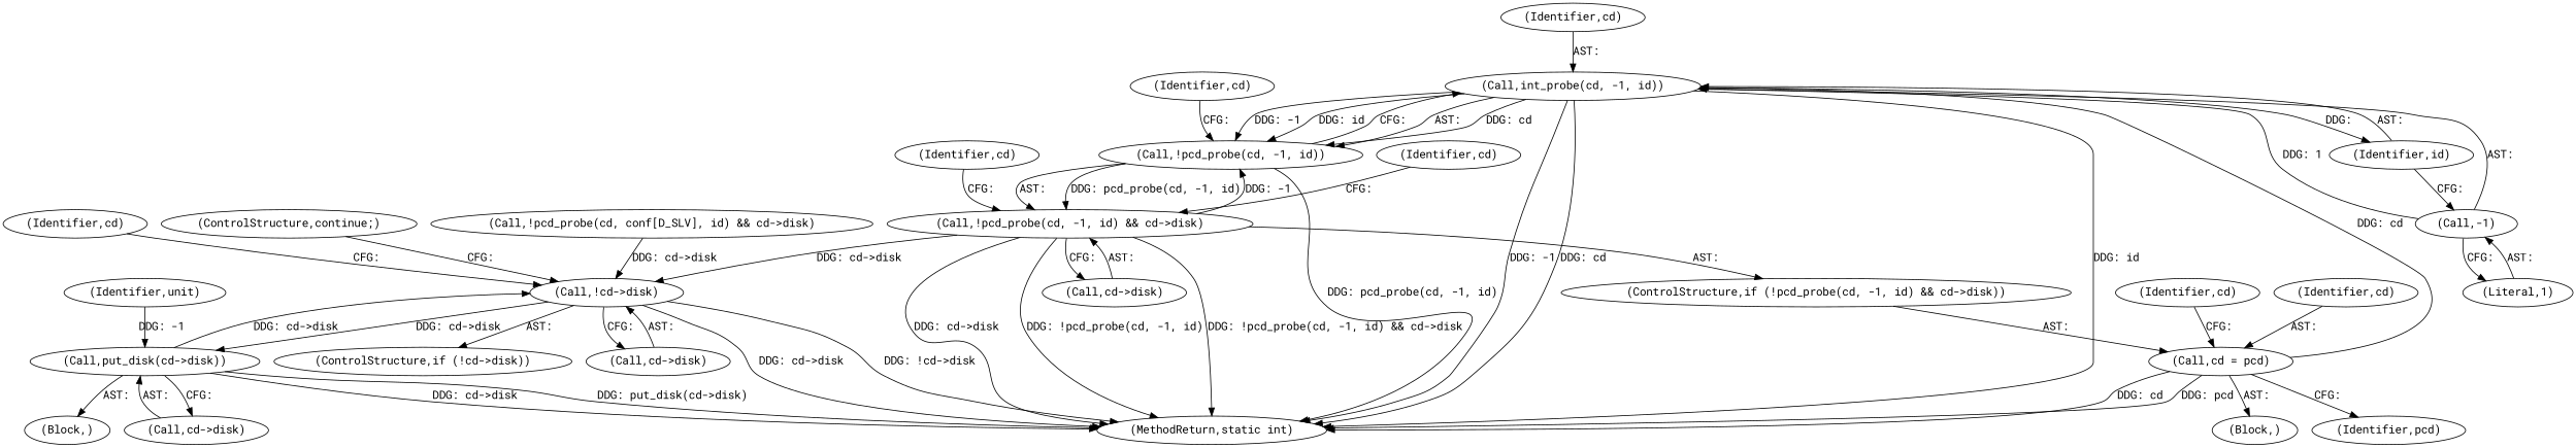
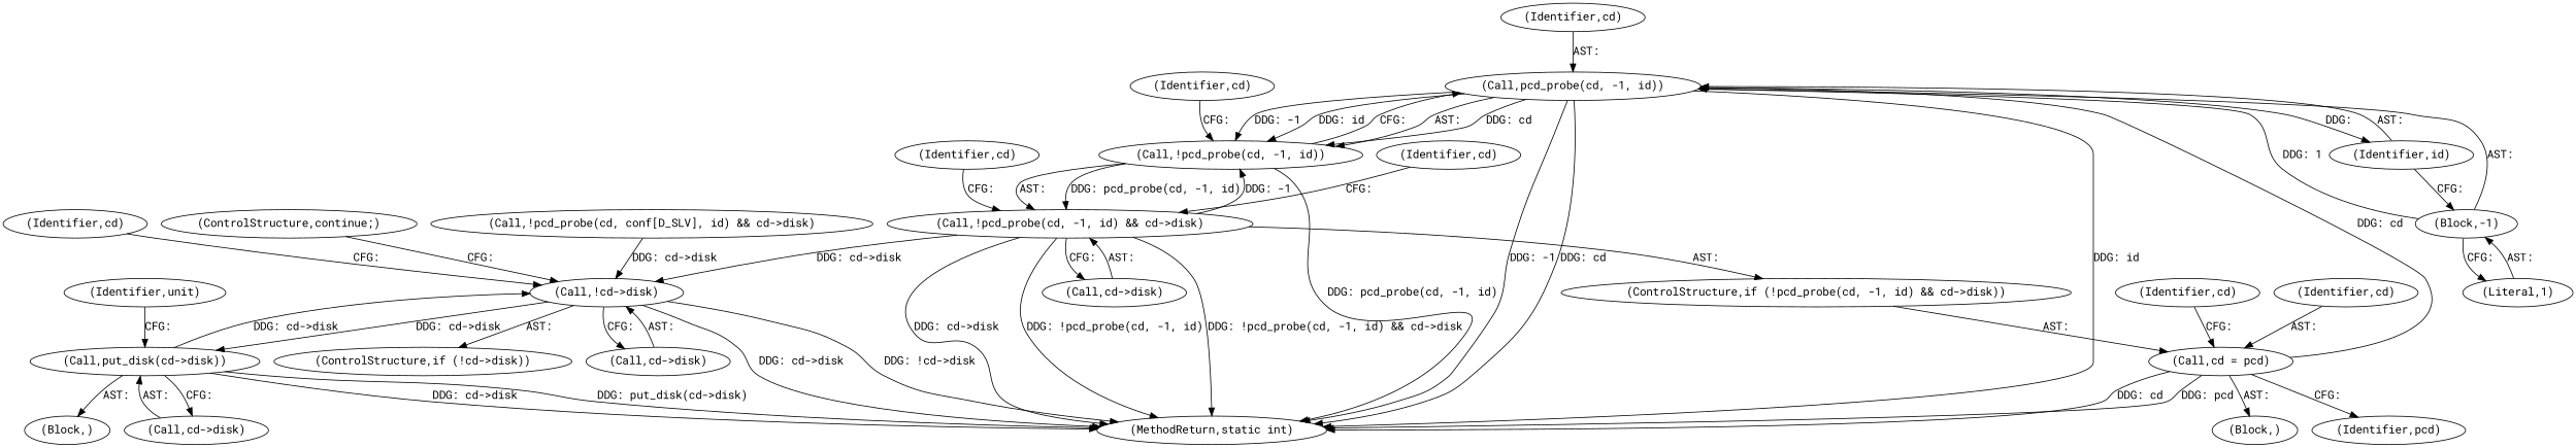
  digraph {
    fontname="Roboto Mono"
    node [fontname="Roboto Mono"]
    edge [fontname="Roboto Mono"]
-   n1 [label="(Call,int_probe(cd, -1, id))"]
+   n1 [label="(Call,pcd_probe(cd, -1, id))"]
    n2 [label="(Call,!pcd_probe(cd, -1, id))"]
    n3 [label="(MethodReturn,static int)"]
    n4 [label="(Identifier,id)"]
    n5 [label="(Call,!pcd_probe(cd, -1, id) && cd->disk)"]
-   n6 [label="(Call,-1)"]
+   n6 [label="(Block,-1)"]
    n7 [label="(Call,cd = pcd)"]
    n8 [label="(Block,)"]
    n9 [label="(Identifier,pcd)"]
    n10 [label="(Literal,1)"]
    n11 [label="(Call,!cd->disk)"]
    n12 [label="(ControlStructure,if (!pcd_probe(cd, -1, id) && cd->disk))"]
    n13 [label="(Call,cd->disk)"]
    n14 [label="(Call,put_disk(cd->disk))"]
    n15 [label="(ControlStructure,if (!cd->disk))"]
    n16 [label="(Call,cd->disk)"]
    n17 [label="(Block,)"]
    n18 [label="(Call,cd->disk)"]
    n19 [label="(Call,!pcd_probe(cd, conf[D_SLV], id) && cd->disk)"]
    n20 [label="(Identifier,cd)"]
    n21 [label="(Identifier,cd)"]
    n22 [label="(Identifier,cd)"]
    n23 [label="(Identifier,cd)"]
    n24 [label="(Identifier,cd)"]
    n25 [label="(Identifier,cd)"]
    n26 [label="(ControlStructure,continue;)"]
    n27 [label="(Identifier,cd)"]
    n28 [label="(Identifier,unit)"]
    n1 -> n2 [label="AST: "]
    n1 -> n2 [label="DDG: cd"]
    n1 -> n2 [label="DDG: -1"]
    n1 -> n2 [label="DDG: id"]
    n1 -> n3 [label="DDG: -1"]
    n1 -> n3 [label="DDG: cd"]
    n1 -> n3 [label="DDG: id"]
    n1 -> n4 [label="DDG: "]
    n2 -> n1 [label="CFG: "]
    n2 -> n3 [label="DDG: pcd_probe(cd, -1, id)"]
    n2 -> n5 [label="AST: "]
    n2 -> n5 [label="DDG: pcd_probe(cd, -1, id)"]
    n4 -> n1 [label="AST: "]
    n4 -> n6 [label="CFG: "]
    n5 -> n2 [label="DDG: -1"]
    n5 -> n3 [label="DDG: !pcd_probe(cd, -1, id) && cd->disk"]
    n5 -> n3 [label="DDG: cd->disk"]
    n5 -> n3 [label="DDG: !pcd_probe(cd, -1, id)"]
    n5 -> n11 [label="DDG: cd->disk"]
    n5 -> n12 [label="AST: "]
    n5 -> n13 [label="CFG: "]
    n6 -> n1 [label="AST: "]
    n6 -> n1 [label="DDG: 1"]
    n6 -> n10 [label="CFG: "]
    n7 -> n1 [label="DDG: cd"]
    n7 -> n3 [label="DDG: pcd"]
    n7 -> n3 [label="DDG: cd"]
    n7 -> n8 [label="AST: "]
    n7 -> n9 [label="CFG: "]
    n10 -> n6 [label="AST: "]
    n11 -> n3 [label="DDG: !cd->disk"]
    n11 -> n3 [label="DDG: cd->disk"]
    n11 -> n14 [label="DDG: cd->disk"]
    n11 -> n15 [label="AST: "]
    n11 -> n16 [label="CFG: "]
    n12 -> n7 [label="AST: "]
    n13 -> n5 [label="AST: "]
    n14 -> n3 [label="DDG: cd->disk"]
    n14 -> n3 [label="DDG: put_disk(cd->disk)"]
    n14 -> n11 [label="DDG: cd->disk"]
    n14 -> n17 [label="AST: "]
    n14 -> n18 [label="CFG: "]
    n16 -> n11 [label="AST: "]
    n18 -> n14 [label="AST: "]
    n19 -> n11 [label="DDG: cd->disk"]
    n20 -> n7 [label="AST: "]
    n21 -> n5 [label="CFG: "]
    n22 -> n5 [label="CFG: "]
    n23 -> n11 [label="CFG: "]
    n24 -> n1 [label="AST: "]
    n25 -> n7 [label="CFG: "]
    n26 -> n11 [label="CFG: "]
    n27 -> n2 [label="CFG: "]
-   n28 -> n14 [label="DDG: -1"]
+   n28 -> n14 [label="CFG: "]
  }
